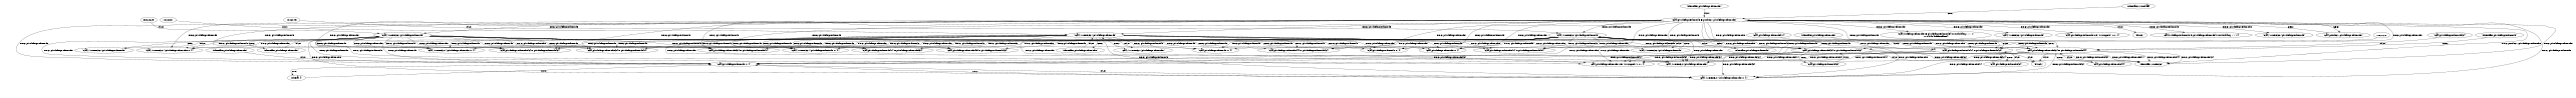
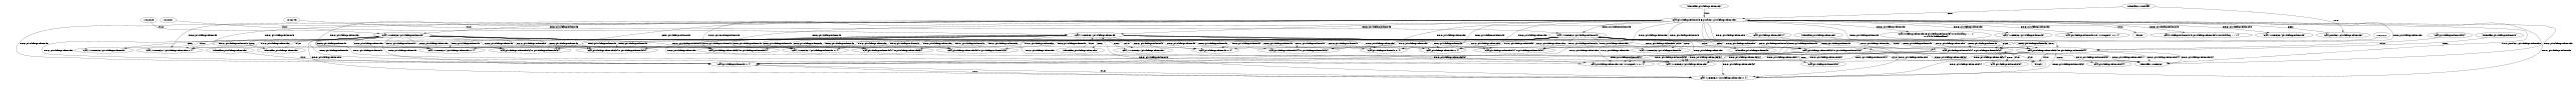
  digraph {
    n1 [label="(Call,pi1_left_pred_mode + 4)"]
    n2 [label="(Call,(WORD32*)(pi1_left_pred_mode + 4))"]
-   n3 [label="(Literal,4)"]
    n4 [label="(Call,(WORD32*)pi1_left_pred_mode)"]
    n5 [label="(Call,pi1_left_pred_mode[3] = pi1_left_pred_mode[6])"]
    n6 [label="(Call,pi1_left_pred_mode[1] = pi1_left_pred_mode[2])"]
    n7 [label="(Call,pi1_left_pred_mode[2] = pi1_left_pred_mode[4])"]
    n8 [label="(Call,(WORD32*)(pi1_left_pred_mode + 4))"]
    n9 [label="(Call,(WORD32*)(pi1_left_pred_mode + 4))"]
    n10 [label="(Call,pi1_left_pred_mode += (u1_topmb) ? 0 : 4)"]
    n11 [label="(Call,(WORD32*)pi1_left_pred_mode)"]
    n12 [label="(Call,pi1_left_pred_mode[6] = pi1_left_pred_mode[3])"]
    n13 [label="(Call,pi1_left_pred_mode[2] = pi1_left_pred_mode[1])"]
    n14 [label="(Call,pi1_left_pred_mode[3] = pi1_left_pred_mode[1])"]
    n15 [label="(Call,*(WORD32*)pi1_left_pred_mode)"]
    n16 [label="(Call,(WORD32*)(pi1_left_pred_mode + 4))"]
    n17 [label="(Call,pi1_left_pred_mode[7] = pi1_left_pred_mode[3])"]
    n18 [label="(Call,pi1_left_pred_mode + 4)"]
    n19 [label="(Call,pi1_left_pred_mode[5] = pi1_left_pred_mode[2])"]
    n20 [label="(Call,pi1_left_pred_mode[4] = pi1_left_pred_mode[2])"]
    n21 [label="(Identifier,pi1_left_pred_mode)"]
    n22 [label="(Call,pi1_left_pred_mode + 4)"]
    n23 [label="(Call,pi1_left_pred_mode + 4)"]
    n24 [label="(Call,pi1_left_pred_mode[1] = pi1_left_pred_mode[0])"]
    n25 [label="(Identifier,WORD32)"]
    n26 [label="(Block,)"]
    n27 [label="(Call,pi1_left_pred_mode[6])"]
    n28 [label="(Call,pi1_left_pred_mode[2])"]
    n29 [label="(Call,pi1_left_pred_mode[4])"]
    n30 [label="(Call,pi1_left_pred_mode = ps_dec->pi1_left_pred_mode)"]
    n31 [label="(Call,(WORD32*)pi1_left_pred_mode)"]
    n32 [label="(Call,(WORD32*)pi1_left_pred_mode)"]
    n33 [label="(Call,i1_left_pred_mode = pi1_left_pred_mode[(u1_sub_blk_y << 1)\n + u4_4x4_left_offset])"]
    n34 [label="(Call,(WORD32*)pi1_left_pred_mode)"]
    n35 [label="(Call,pi1_left_pred_mode += (u1_topmb) ? 0 : 4)"]
    n36 [label="(Block,)"]
    n37 [label="(Call,i1_left_pred_mode = pi1_left_pred_mode[u1_sub_blk_y << 1])"]
    n38 [label="(Call,(WORD32*)pi1_left_pred_mode)"]
    n39 [label="(Call,ps_dec->pi1_left_pred_mode)"]
    n40 [label="(Call,*(WORD32*)pi1_left_pred_mode)"]
    n41 [label="(Identifier,pi1_left_pred_mode)"]
    n42 [label="(Call,*(WORD32*)pi1_left_pred_mode)"]
    n43 [label="(Identifier,pi1_left_pred_mode)"]
    n44 [label="(Call,pi1_left_pred_mode[1])"]
    n45 [label="(Identifier,u1_mbaff)"]
    n46 [label="(Identifier,pi1_left_pred_mode)"]
    n47 [label="(Call,pi1_left_pred_mode[2])"]
    n48 [label="(Identifier,pi1_left_pred_mode)"]
    n49 [label="(Identifier,pi1_left_pred_mode)"]
    n50 [label="(Identifier,pi1_left_pred_mode)"]
    1002037
    1002120
    1002045
-   1002029 [label=5002029]
+   1002029
    n1 -> n2 [label="AST: "]
-   n1 -> n3 [label="CFG: "]
    n2 -> n1 [label="CFG: "]
-   n3 -> n1 [label="AST: "]
    n4 -> n1 [label="DDG: pi1_left_pred_mode"]
    n4 -> n2 [label="DDG: pi1_left_pred_mode"]
    n4 -> n5 [label="DDG: pi1_left_pred_mode"]
    n4 -> n6 [label="DDG: pi1_left_pred_mode"]
    n4 -> n7 [label="DDG: pi1_left_pred_mode"]
    n4 -> n8 [label="DDG: pi1_left_pred_mode"]
    n4 -> n9 [label="DDG: pi1_left_pred_mode"]
    n4 -> n10 [label="DDG: pi1_left_pred_mode"]
    n4 -> n11 [label="DDG: pi1_left_pred_mode"]
    n4 -> n12 [label="DDG: pi1_left_pred_mode"]
    n4 -> n13 [label="DDG: pi1_left_pred_mode"]
    n4 -> n14 [label="DDG: pi1_left_pred_mode"]
    n4 -> n15 [label="AST: "]
    n4 -> n16 [label="DDG: pi1_left_pred_mode"]
    n4 -> n17 [label="DDG: pi1_left_pred_mode"]
    n4 -> n18 [label="DDG: pi1_left_pred_mode"]
    n4 -> n19 [label="DDG: pi1_left_pred_mode"]
    n4 -> n20 [label="DDG: pi1_left_pred_mode"]
    n4 -> n21 [label="CFG: "]
    n4 -> n22 [label="DDG: pi1_left_pred_mode"]
    n4 -> n23 [label="DDG: pi1_left_pred_mode"]
    n4 -> n24 [label="DDG: pi1_left_pred_mode"]
    n5 -> n1 [label="DDG: pi1_left_pred_mode[3]"]
    n5 -> n2 [label="DDG: pi1_left_pred_mode[3]"]
    n5 -> n10 [label="DDG: pi1_left_pred_mode[3]"]
    n5 -> n11 [label="DDG: pi1_left_pred_mode[3]"]
    n5 -> n25 [label="DDG: pi1_left_pred_mode[6]"]
    n5 -> n25 [label="DDG: pi1_left_pred_mode[3]"]
    n5 -> n26 [label="AST: "]
    n5 -> n27 [label="CFG: "]
    n6 -> n1 [label="DDG: pi1_left_pred_mode[1]"]
    n6 -> n2 [label="DDG: pi1_left_pred_mode[1]"]
    n6 -> n10 [label="DDG: pi1_left_pred_mode[1]"]
    n6 -> n11 [label="DDG: pi1_left_pred_mode[1]"]
    n6 -> n25 [label="DDG: pi1_left_pred_mode[1]"]
    n6 -> n26 [label="AST: "]
    n6 -> n28 [label="CFG: "]
    n7 -> n1 [label="DDG: pi1_left_pred_mode[2]"]
    n7 -> n2 [label="DDG: pi1_left_pred_mode[2]"]
    n7 -> n10 [label="DDG: pi1_left_pred_mode[2]"]
    n7 -> n11 [label="DDG: pi1_left_pred_mode[2]"]
    n7 -> n25 [label="DDG: pi1_left_pred_mode[4]"]
    n7 -> n25 [label="DDG: pi1_left_pred_mode[2]"]
    n7 -> n26 [label="AST: "]
    n7 -> n29 [label="CFG: "]
    n15 -> n4 [label="CFG: "]
    n21 -> n4 [label="AST: "]
-   n27 -> n5 [label="AST: "]
    n28 -> n6 [label="AST: "]
-   n29 -> n7 [label="AST: "]
    n30 -> n1 [label="DDG: pi1_left_pred_mode"]
    n30 -> n2 [label="DDG: pi1_left_pred_mode"]
    n30 -> n4 [label="DDG: pi1_left_pred_mode"]
    n30 -> n5 [label="DDG: pi1_left_pred_mode"]
    n30 -> n6 [label="DDG: pi1_left_pred_mode"]
    n30 -> n7 [label="DDG: pi1_left_pred_mode"]
    n30 -> n8 [label="DDG: pi1_left_pred_mode"]
    n30 -> n9 [label="DDG: pi1_left_pred_mode"]
    n30 -> n10 [label="DDG: pi1_left_pred_mode"]
    n30 -> n11 [label="DDG: pi1_left_pred_mode"]
    n30 -> n12 [label="DDG: pi1_left_pred_mode"]
-   n30 -> n13 [label="DDG: pi1_left_pred_mode"]
-   n30 -> n14 [label="DDG: pi1_left_pred_mode"]
+   n30 -> n13 [label="CFG: pi1_left_pred_mode"]
+   n30 -> n14 [label="DDG: pi1_mode_pred_mode"]
    n30 -> n16 [label="DDG: pi1_left_pred_mode"]
    n30 -> n18 [label="DDG: pi1_left_pred_mode"]
    n30 -> n20 [label="DDG: pi1_left_mode_mode"]
    n30 -> n22 [label="DDG: pi1_left_pred_mode"]
    n30 -> n23 [label="DDG: pi1_left_pred_mode"]
    n30 -> n24 [label="DDG: pi1_left_pred_mode"]
    n30 -> n25 [label="DDG: ps_dec->pi1_left_pred_mode"]
    n30 -> n25 [label="DDG: pi1_left_pred_mode"]
    n30 -> n31 [label="DDG: pi1_left_pred_mode"]
    n30 -> n32 [label="DDG: pi1_left_pred_mode"]
    n30 -> n33 [label="DDG: pi1_left_pred_mode"]
    n30 -> n34 [label="DDG: pi1_left_pred_mode"]
    n30 -> n35 [label="DDG: pi1_left_pred_mode"]
    n30 -> n36 [label="AST: "]
    n30 -> n37 [label="DDG: pi1_left_pred_mode"]
    n30 -> n38 [label="DDG: pi1_left_pred_mode"]
-   n30 -> n39 [label="CFG: "]
+   n45 -> n39 [label="CFG: "]
    n31 -> n1 [label="DDG: pi1_left_pred_mode"]
    n31 -> n2 [label="DDG: pi1_left_pred_mode"]
    n31 -> n5 [label="DDG: pi1_left_pred_mode"]
    n31 -> n6 [label="DDG: pi1_left_pred_mode"]
    n31 -> n7 [label="DDG: pi1_left_pred_mode"]
    n31 -> n8 [label="DDG: pi1_left_pred_mode"]
    n31 -> n9 [label="DDG: pi1_left_pred_mode"]
    n31 -> n10 [label="DDG: pi1_left_pred_mode"]
    n31 -> n11 [label="DDG: pi1_left_pred_mode"]
    n31 -> n12 [label="DDG: pi1_left_pred_mode"]
    n31 -> n13 [label="DDG: pi1_left_pred_mode"]
    n31 -> n14 [label="DDG: pi1_left_pred_mode"]
    n31 -> n16 [label="DDG: pi1_left_pred_mode"]
    n31 -> n17 [label="DDG: pi1_left_pred_mode"]
    n31 -> n18 [label="DDG: pi1_left_pred_mode"]
    n31 -> n19 [label="DDG: pi1_left_pred_mode"]
    n31 -> n20 [label="DDG: pi1_left_pred_mode"]
    n31 -> n22 [label="DDG: pi1_left_pred_mode"]
    n31 -> n23 [label="DDG: pi1_left_pred_mode"]
    n31 -> n24 [label="DDG: pi1_left_pred_mode"]
    n31 -> n40 [label="AST: "]
    n31 -> n41 [label="CFG: "]
    n32 -> n1 [label="DDG: pi1_left_pred_mode"]
    n32 -> n2 [label="DDG: pi1_left_pred_mode"]
    n32 -> n5 [label="DDG: pi1_left_pred_mode"]
    n32 -> n6 [label="DDG: pi1_left_pred_mode"]
    n32 -> n7 [label="DDG: pi1_left_pred_mode"]
    n32 -> n8 [label="DDG: pi1_left_pred_mode"]
    n32 -> n9 [label="DDG: pi1_left_pred_mode"]
    n32 -> n10 [label="DDG: pi1_left_pred_mode"]
    n32 -> n11 [label="DDG: pi1_left_pred_mode"]
    n32 -> n12 [label="DDG: pi1_left_pred_mode"]
    n32 -> n13 [label="DDG: pi1_left_pred_mode"]
    n32 -> n14 [label="DDG: pi1_left_pred_mode"]
    n32 -> n16 [label="DDG: pi1_left_pred_mode"]
    n32 -> n17 [label="DDG: pi1_left_pred_mode"]
    n32 -> n18 [label="DDG: pi1_left_pred_mode"]
    n32 -> n19 [label="DDG: pi1_left_pred_mode"]
    n32 -> n20 [label="DDG: pi1_left_pred_mode"]
    n32 -> n22 [label="DDG: pi1_left_pred_mode"]
    n32 -> n23 [label="DDG: pi1_left_pred_mode"]
    n32 -> n24 [label="DDG: pi1_left_pred_mode"]
    n32 -> n42 [label="AST: "]
    n32 -> n43 [label="CFG: "]
    n39 -> n30 [label="CFG: "]
    n40 -> n31 [label="CFG: "]
    n41 -> n31 [label="AST: "]
    n42 -> n32 [label="CFG: "]
    n43 -> n32 [label="AST: "]
    n44 -> n6 [label="AST: "]
    n45 -> n30 [label="CFG: "]
    n46 -> n6 [label="CFG: "]
    n47 -> n7 [label="AST: "]
    n48 -> n7 [label="CFG: "]
    n49 -> n30 [label="AST: "]
    n50 -> n1 [label="AST: "]
    1002037 -> n4 [label="AST: "]
    1002120 -> n5 [label="CFG: "]
    1002045 -> n31 [label="AST: "]
    1002029 -> n32 [label="AST: "]
  }
